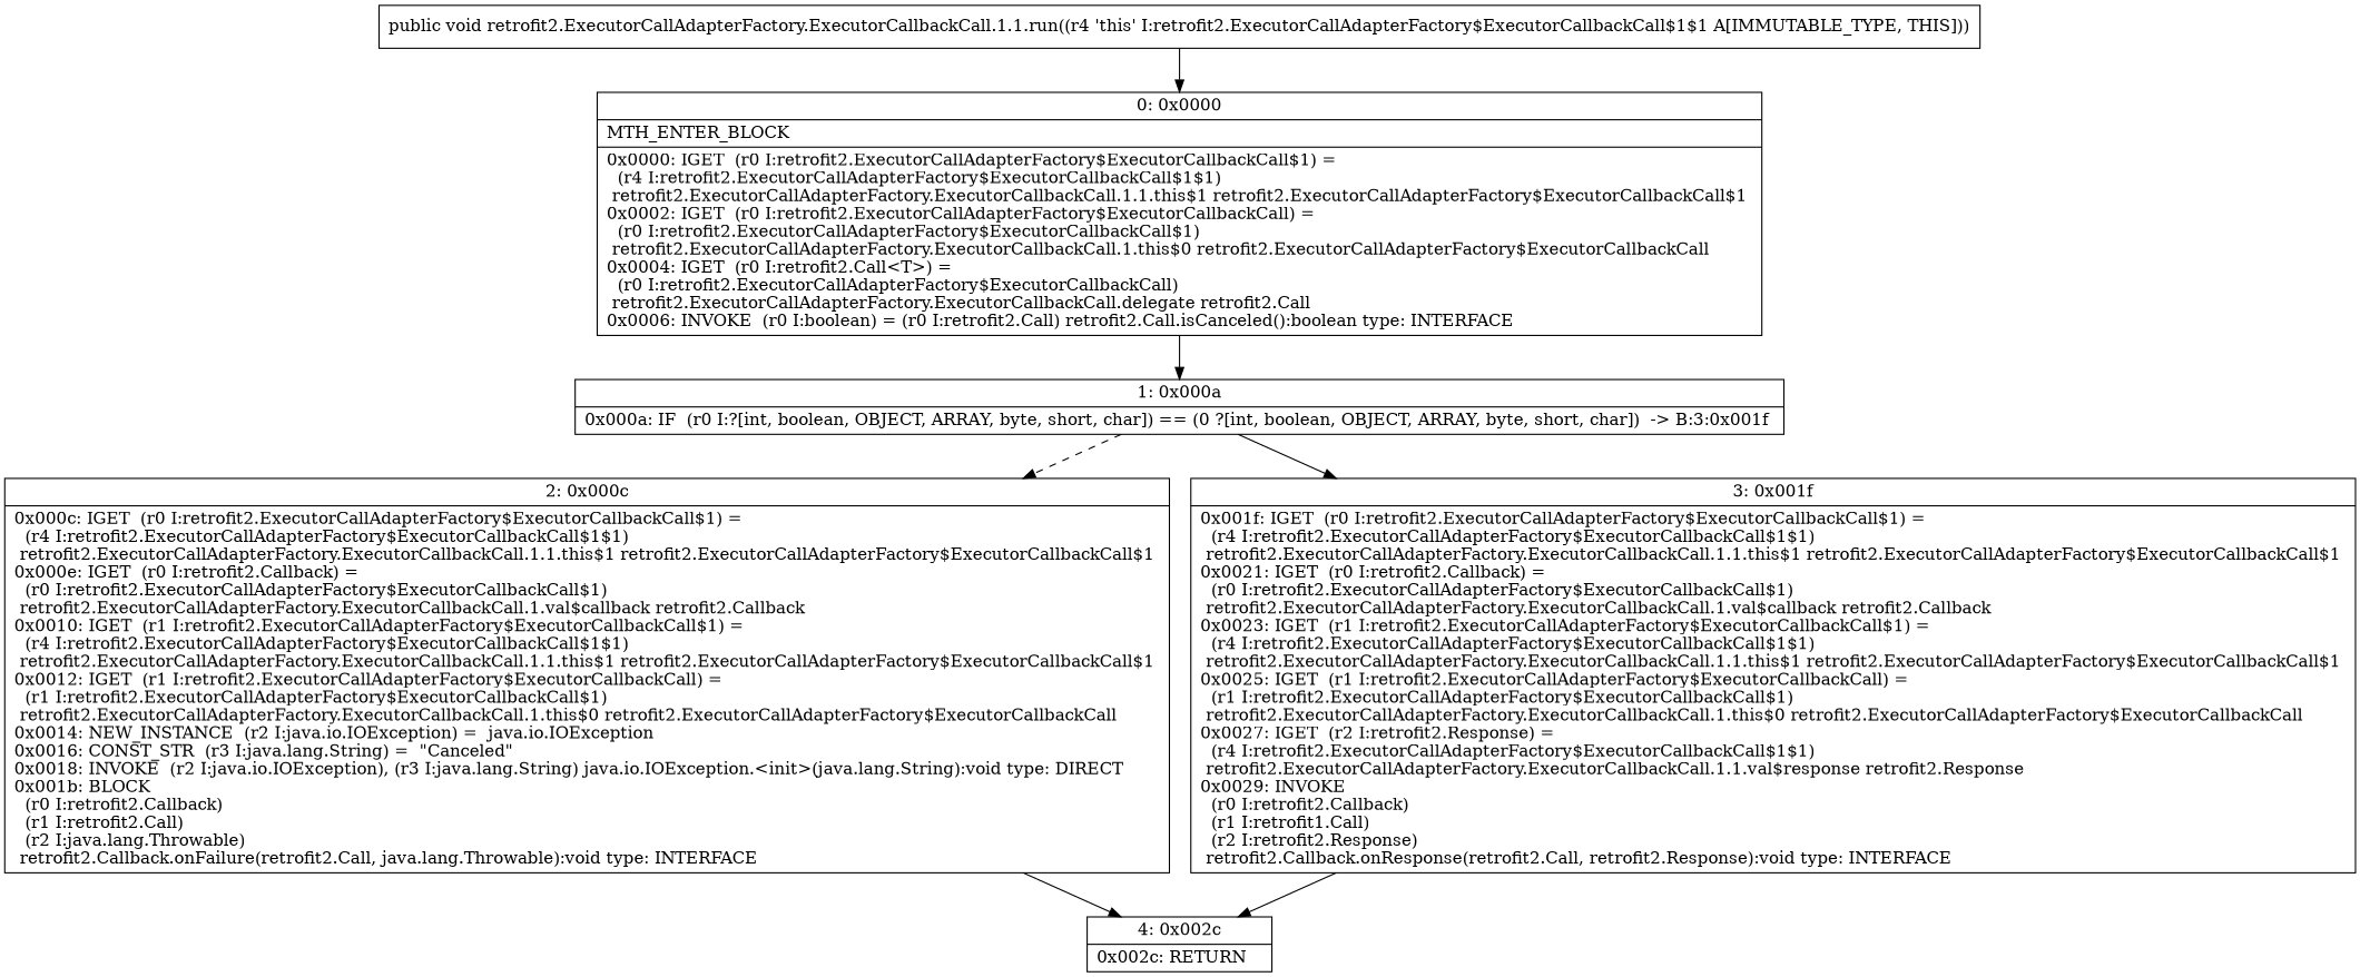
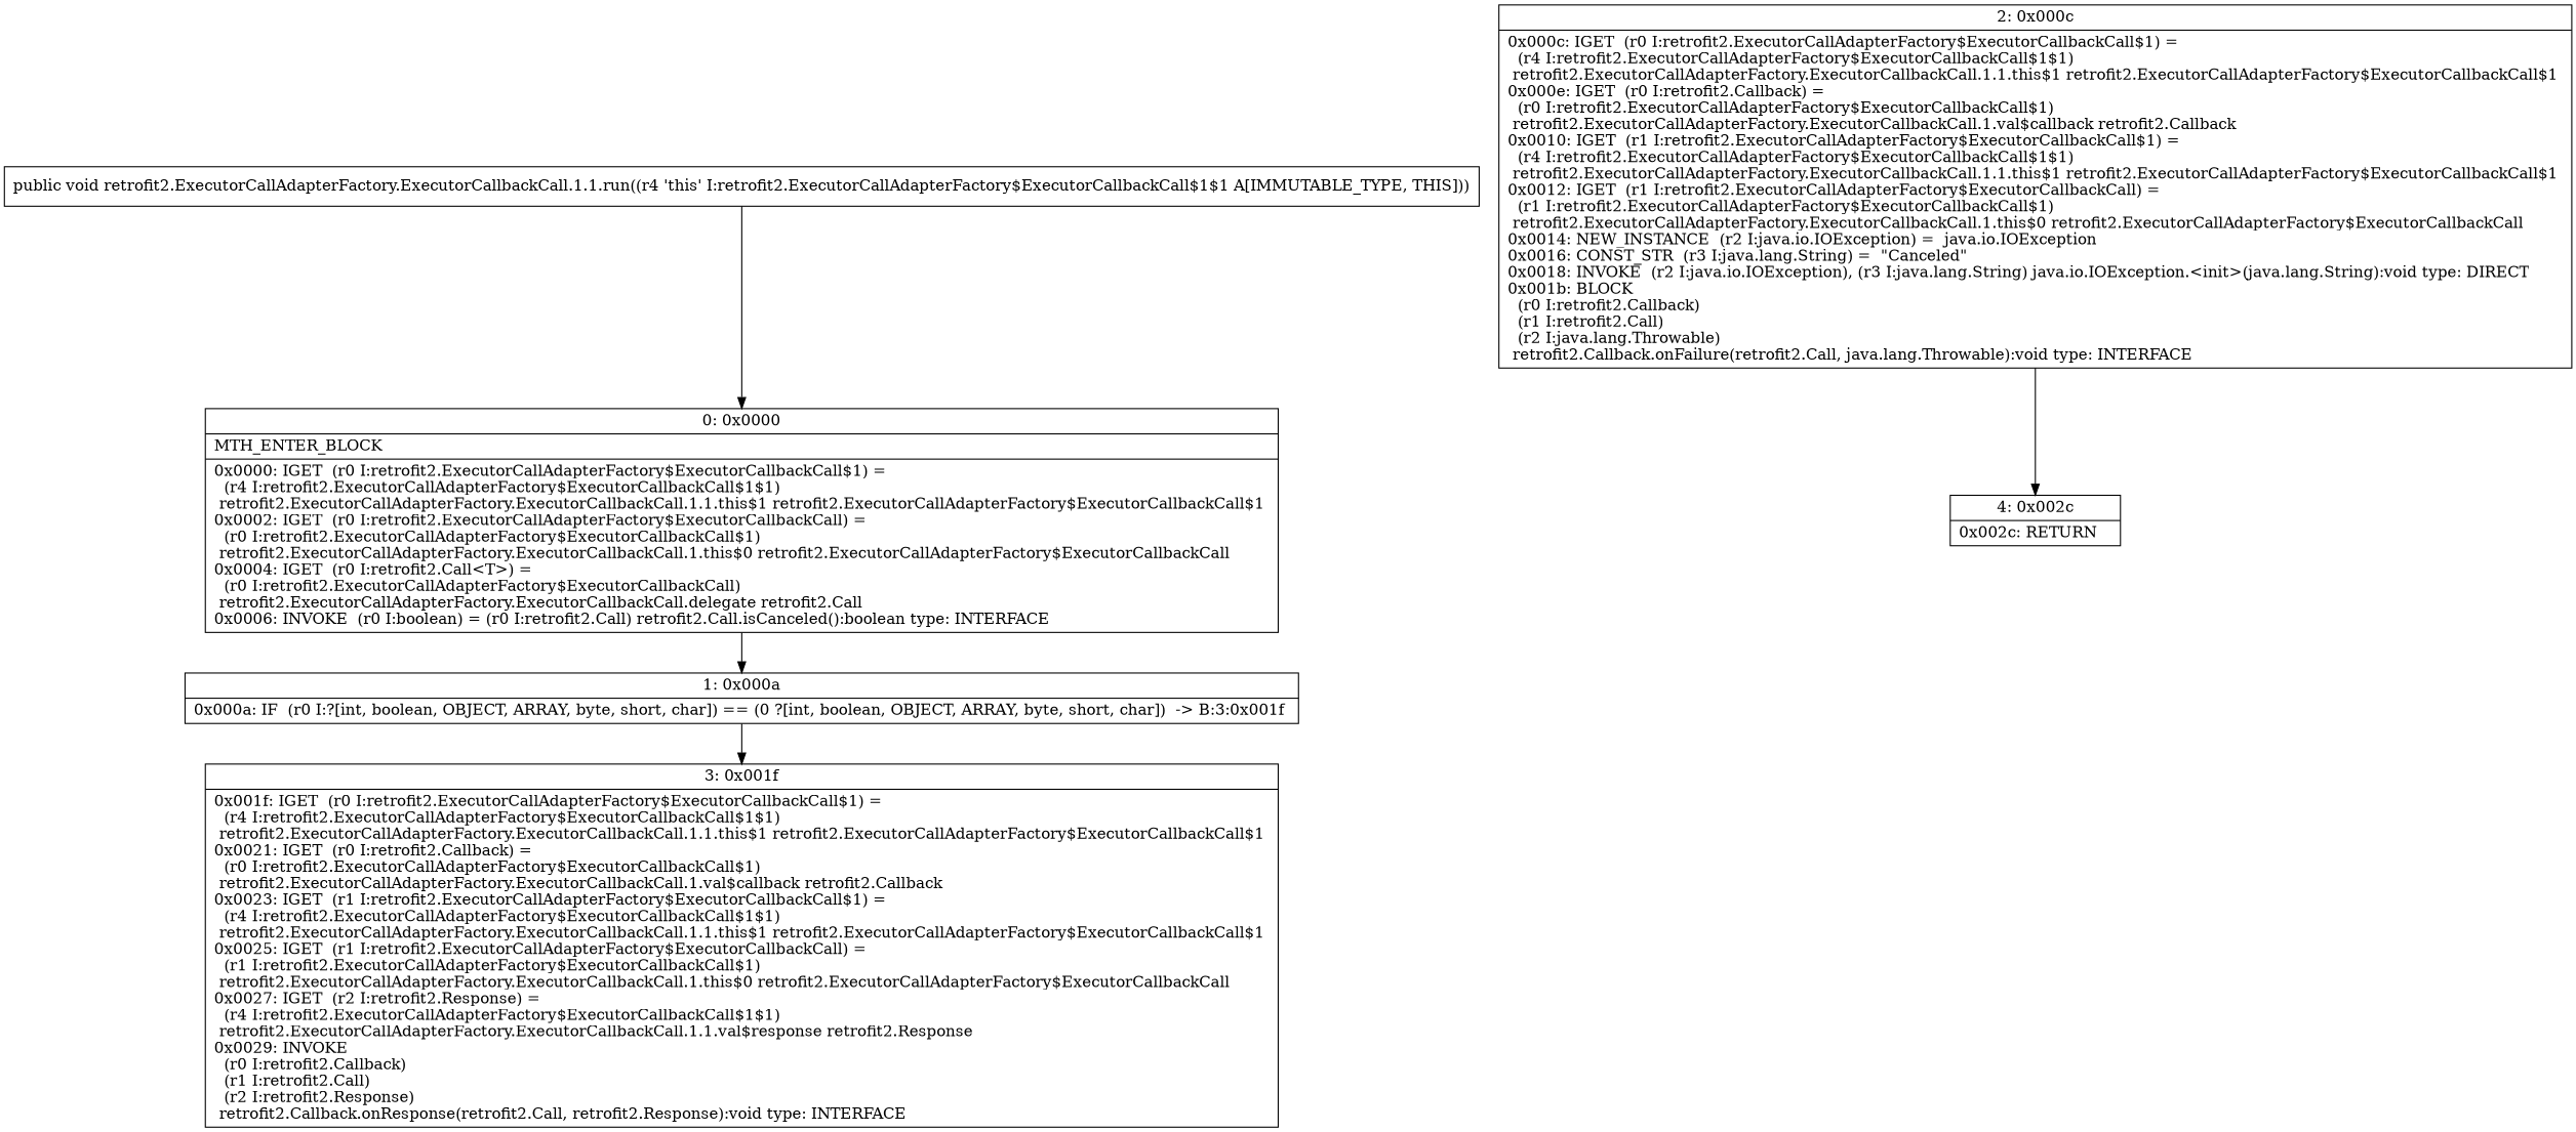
  digraph {
    node [shape=record]
    n1 [label="{0\:\ 0x0000|MTH_ENTER_BLOCK\l|0x0000: IGET  (r0 I:retrofit2.ExecutorCallAdapterFactory$ExecutorCallbackCall$1) = \l  (r4 I:retrofit2.ExecutorCallAdapterFactory$ExecutorCallbackCall$1$1)\l retrofit2.ExecutorCallAdapterFactory.ExecutorCallbackCall.1.1.this$1 retrofit2.ExecutorCallAdapterFactory$ExecutorCallbackCall$1 \l0x0002: IGET  (r0 I:retrofit2.ExecutorCallAdapterFactory$ExecutorCallbackCall) = \l  (r0 I:retrofit2.ExecutorCallAdapterFactory$ExecutorCallbackCall$1)\l retrofit2.ExecutorCallAdapterFactory.ExecutorCallbackCall.1.this$0 retrofit2.ExecutorCallAdapterFactory$ExecutorCallbackCall \l0x0004: IGET  (r0 I:retrofit2.Call\<T\>) = \l  (r0 I:retrofit2.ExecutorCallAdapterFactory$ExecutorCallbackCall)\l retrofit2.ExecutorCallAdapterFactory.ExecutorCallbackCall.delegate retrofit2.Call \l0x0006: INVOKE  (r0 I:boolean) = (r0 I:retrofit2.Call) retrofit2.Call.isCanceled():boolean type: INTERFACE \l}"]
    n2 [label="{1\:\ 0x000a|0x000a: IF  (r0 I:?[int, boolean, OBJECT, ARRAY, byte, short, char]) == (0 ?[int, boolean, OBJECT, ARRAY, byte, short, char])  \-\> B:3:0x001f \l}"]
    n3 [label="{2\:\ 0x000c|0x000c: IGET  (r0 I:retrofit2.ExecutorCallAdapterFactory$ExecutorCallbackCall$1) = \l  (r4 I:retrofit2.ExecutorCallAdapterFactory$ExecutorCallbackCall$1$1)\l retrofit2.ExecutorCallAdapterFactory.ExecutorCallbackCall.1.1.this$1 retrofit2.ExecutorCallAdapterFactory$ExecutorCallbackCall$1 \l0x000e: IGET  (r0 I:retrofit2.Callback) = \l  (r0 I:retrofit2.ExecutorCallAdapterFactory$ExecutorCallbackCall$1)\l retrofit2.ExecutorCallAdapterFactory.ExecutorCallbackCall.1.val$callback retrofit2.Callback \l0x0010: IGET  (r1 I:retrofit2.ExecutorCallAdapterFactory$ExecutorCallbackCall$1) = \l  (r4 I:retrofit2.ExecutorCallAdapterFactory$ExecutorCallbackCall$1$1)\l retrofit2.ExecutorCallAdapterFactory.ExecutorCallbackCall.1.1.this$1 retrofit2.ExecutorCallAdapterFactory$ExecutorCallbackCall$1 \l0x0012: IGET  (r1 I:retrofit2.ExecutorCallAdapterFactory$ExecutorCallbackCall) = \l  (r1 I:retrofit2.ExecutorCallAdapterFactory$ExecutorCallbackCall$1)\l retrofit2.ExecutorCallAdapterFactory.ExecutorCallbackCall.1.this$0 retrofit2.ExecutorCallAdapterFactory$ExecutorCallbackCall \l0x0014: NEW_INSTANCE  (r2 I:java.io.IOException) =  java.io.IOException \l0x0016: CONST_STR  (r3 I:java.lang.String) =  \"Canceled\" \l0x0018: INVOKE  (r2 I:java.io.IOException), (r3 I:java.lang.String) java.io.IOException.\<init\>(java.lang.String):void type: DIRECT \l0x001b: BLOCK  \l  (r0 I:retrofit2.Callback)\l  (r1 I:retrofit2.Call)\l  (r2 I:java.lang.Throwable)\l retrofit2.Callback.onFailure(retrofit2.Call, java.lang.Throwable):void type: INTERFACE \l}"]
-   n4 [label="{3\:\ 0x001f|0x001f: IGET  (r0 I:retrofit2.ExecutorCallAdapterFactory$ExecutorCallbackCall$1) = \l  (r4 I:retrofit2.ExecutorCallAdapterFactory$ExecutorCallbackCall$1$1)\l retrofit2.ExecutorCallAdapterFactory.ExecutorCallbackCall.1.1.this$1 retrofit2.ExecutorCallAdapterFactory$ExecutorCallbackCall$1 \l0x0021: IGET  (r0 I:retrofit2.Callback) = \l  (r0 I:retrofit2.ExecutorCallAdapterFactory$ExecutorCallbackCall$1)\l retrofit2.ExecutorCallAdapterFactory.ExecutorCallbackCall.1.val$callback retrofit2.Callback \l0x0023: IGET  (r1 I:retrofit2.ExecutorCallAdapterFactory$ExecutorCallbackCall$1) = \l  (r4 I:retrofit2.ExecutorCallAdapterFactory$ExecutorCallbackCall$1$1)\l retrofit2.ExecutorCallAdapterFactory.ExecutorCallbackCall.1.1.this$1 retrofit2.ExecutorCallAdapterFactory$ExecutorCallbackCall$1 \l0x0025: IGET  (r1 I:retrofit2.ExecutorCallAdapterFactory$ExecutorCallbackCall) = \l  (r1 I:retrofit2.ExecutorCallAdapterFactory$ExecutorCallbackCall$1)\l retrofit2.ExecutorCallAdapterFactory.ExecutorCallbackCall.1.this$0 retrofit2.ExecutorCallAdapterFactory$ExecutorCallbackCall \l0x0027: IGET  (r2 I:retrofit2.Response) = \l  (r4 I:retrofit2.ExecutorCallAdapterFactory$ExecutorCallbackCall$1$1)\l retrofit2.ExecutorCallAdapterFactory.ExecutorCallbackCall.1.1.val$response retrofit2.Response \l0x0029: INVOKE  \l  (r0 I:retrofit2.Callback)\l  (r1 I:retrofit1.Call)\l  (r2 I:retrofit2.Response)\l retrofit2.Callback.onResponse(retrofit2.Call, retrofit2.Response):void type: INTERFACE \l}"]
+   n4 [label="{3\:\ 0x001f|0x001f: IGET  (r0 I:retrofit2.ExecutorCallAdapterFactory$ExecutorCallbackCall$1) = \l  (r4 I:retrofit2.ExecutorCallAdapterFactory$ExecutorCallbackCall$1$1)\l retrofit2.ExecutorCallAdapterFactory.ExecutorCallbackCall.1.1.this$1 retrofit2.ExecutorCallAdapterFactory$ExecutorCallbackCall$1 \l0x0021: IGET  (r0 I:retrofit2.Callback) = \l  (r0 I:retrofit2.ExecutorCallAdapterFactory$ExecutorCallbackCall$1)\l retrofit2.ExecutorCallAdapterFactory.ExecutorCallbackCall.1.val$callback retrofit2.Callback \l0x0023: IGET  (r1 I:retrofit2.ExecutorCallAdapterFactory$ExecutorCallbackCall$1) = \l  (r4 I:retrofit2.ExecutorCallAdapterFactory$ExecutorCallbackCall$1$1)\l retrofit2.ExecutorCallAdapterFactory.ExecutorCallbackCall.1.1.this$1 retrofit2.ExecutorCallAdapterFactory$ExecutorCallbackCall$1 \l0x0025: IGET  (r1 I:retrofit2.ExecutorCallAdapterFactory$ExecutorCallbackCall) = \l  (r1 I:retrofit2.ExecutorCallAdapterFactory$ExecutorCallbackCall$1)\l retrofit2.ExecutorCallAdapterFactory.ExecutorCallbackCall.1.this$0 retrofit2.ExecutorCallAdapterFactory$ExecutorCallbackCall \l0x0027: IGET  (r2 I:retrofit2.Response) = \l  (r4 I:retrofit2.ExecutorCallAdapterFactory$ExecutorCallbackCall$1$1)\l retrofit2.ExecutorCallAdapterFactory.ExecutorCallbackCall.1.1.val$response retrofit2.Response \l0x0029: INVOKE  \l  (r0 I:retrofit2.Callback)\l  (r1 I:retrofit2.Call)\l  (r2 I:retrofit2.Response)\l retrofit2.Callback.onResponse(retrofit2.Call, retrofit2.Response):void type: INTERFACE \l}"]
    n5 [label="{4\:\ 0x002c|0x002c: RETURN   \l}"]
    n6 [label="{public void retrofit2.ExecutorCallAdapterFactory.ExecutorCallbackCall.1.1.run((r4 'this' I:retrofit2.ExecutorCallAdapterFactory$ExecutorCallbackCall$1$1 A[IMMUTABLE_TYPE, THIS])) }"]
    n1 -> n2
-   n2 -> n3 [style=dashed]
    n2 -> n4
    n3 -> n5
-   n4 -> n5
    n6 -> n1
  }
